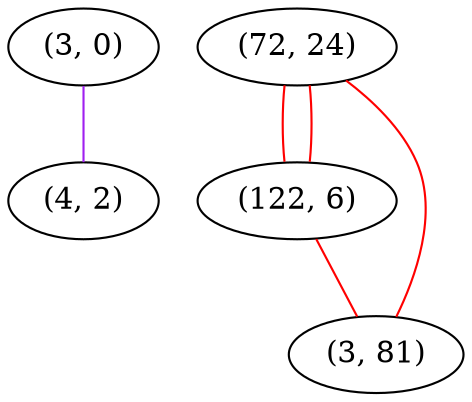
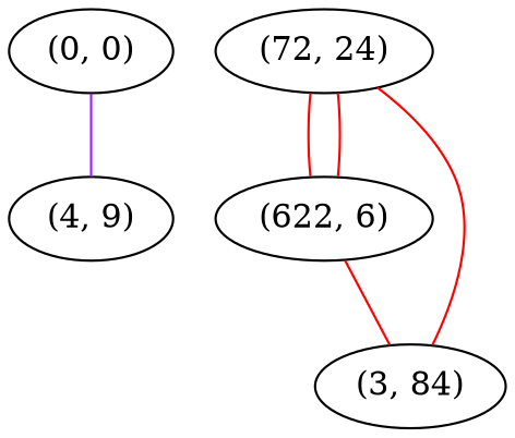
  graph {
    edge [color=red weight=1]
-   "(0, 0)" [label="(3, 0)"]
-   "(4, 2)"
+   "(0, 0)"
+   "(4, 2)" [label="(4, 9)"]
    n3 [label="(72, 24)"]
-   "(3, 81)"
-   "(122, 6)"
+   "(3, 81)" [label="(3, 84)"]
+   "(122, 6)" [label="(622, 6)"]
    "(0, 0)" -- "(4, 2)" [color=purple weight=4]
    n3 -- "(122, 6)"
    n3 -- "(122, 6)"
    "(3, 81)" -- n3
    "(122, 6)" -- "(3, 81)"
  }
